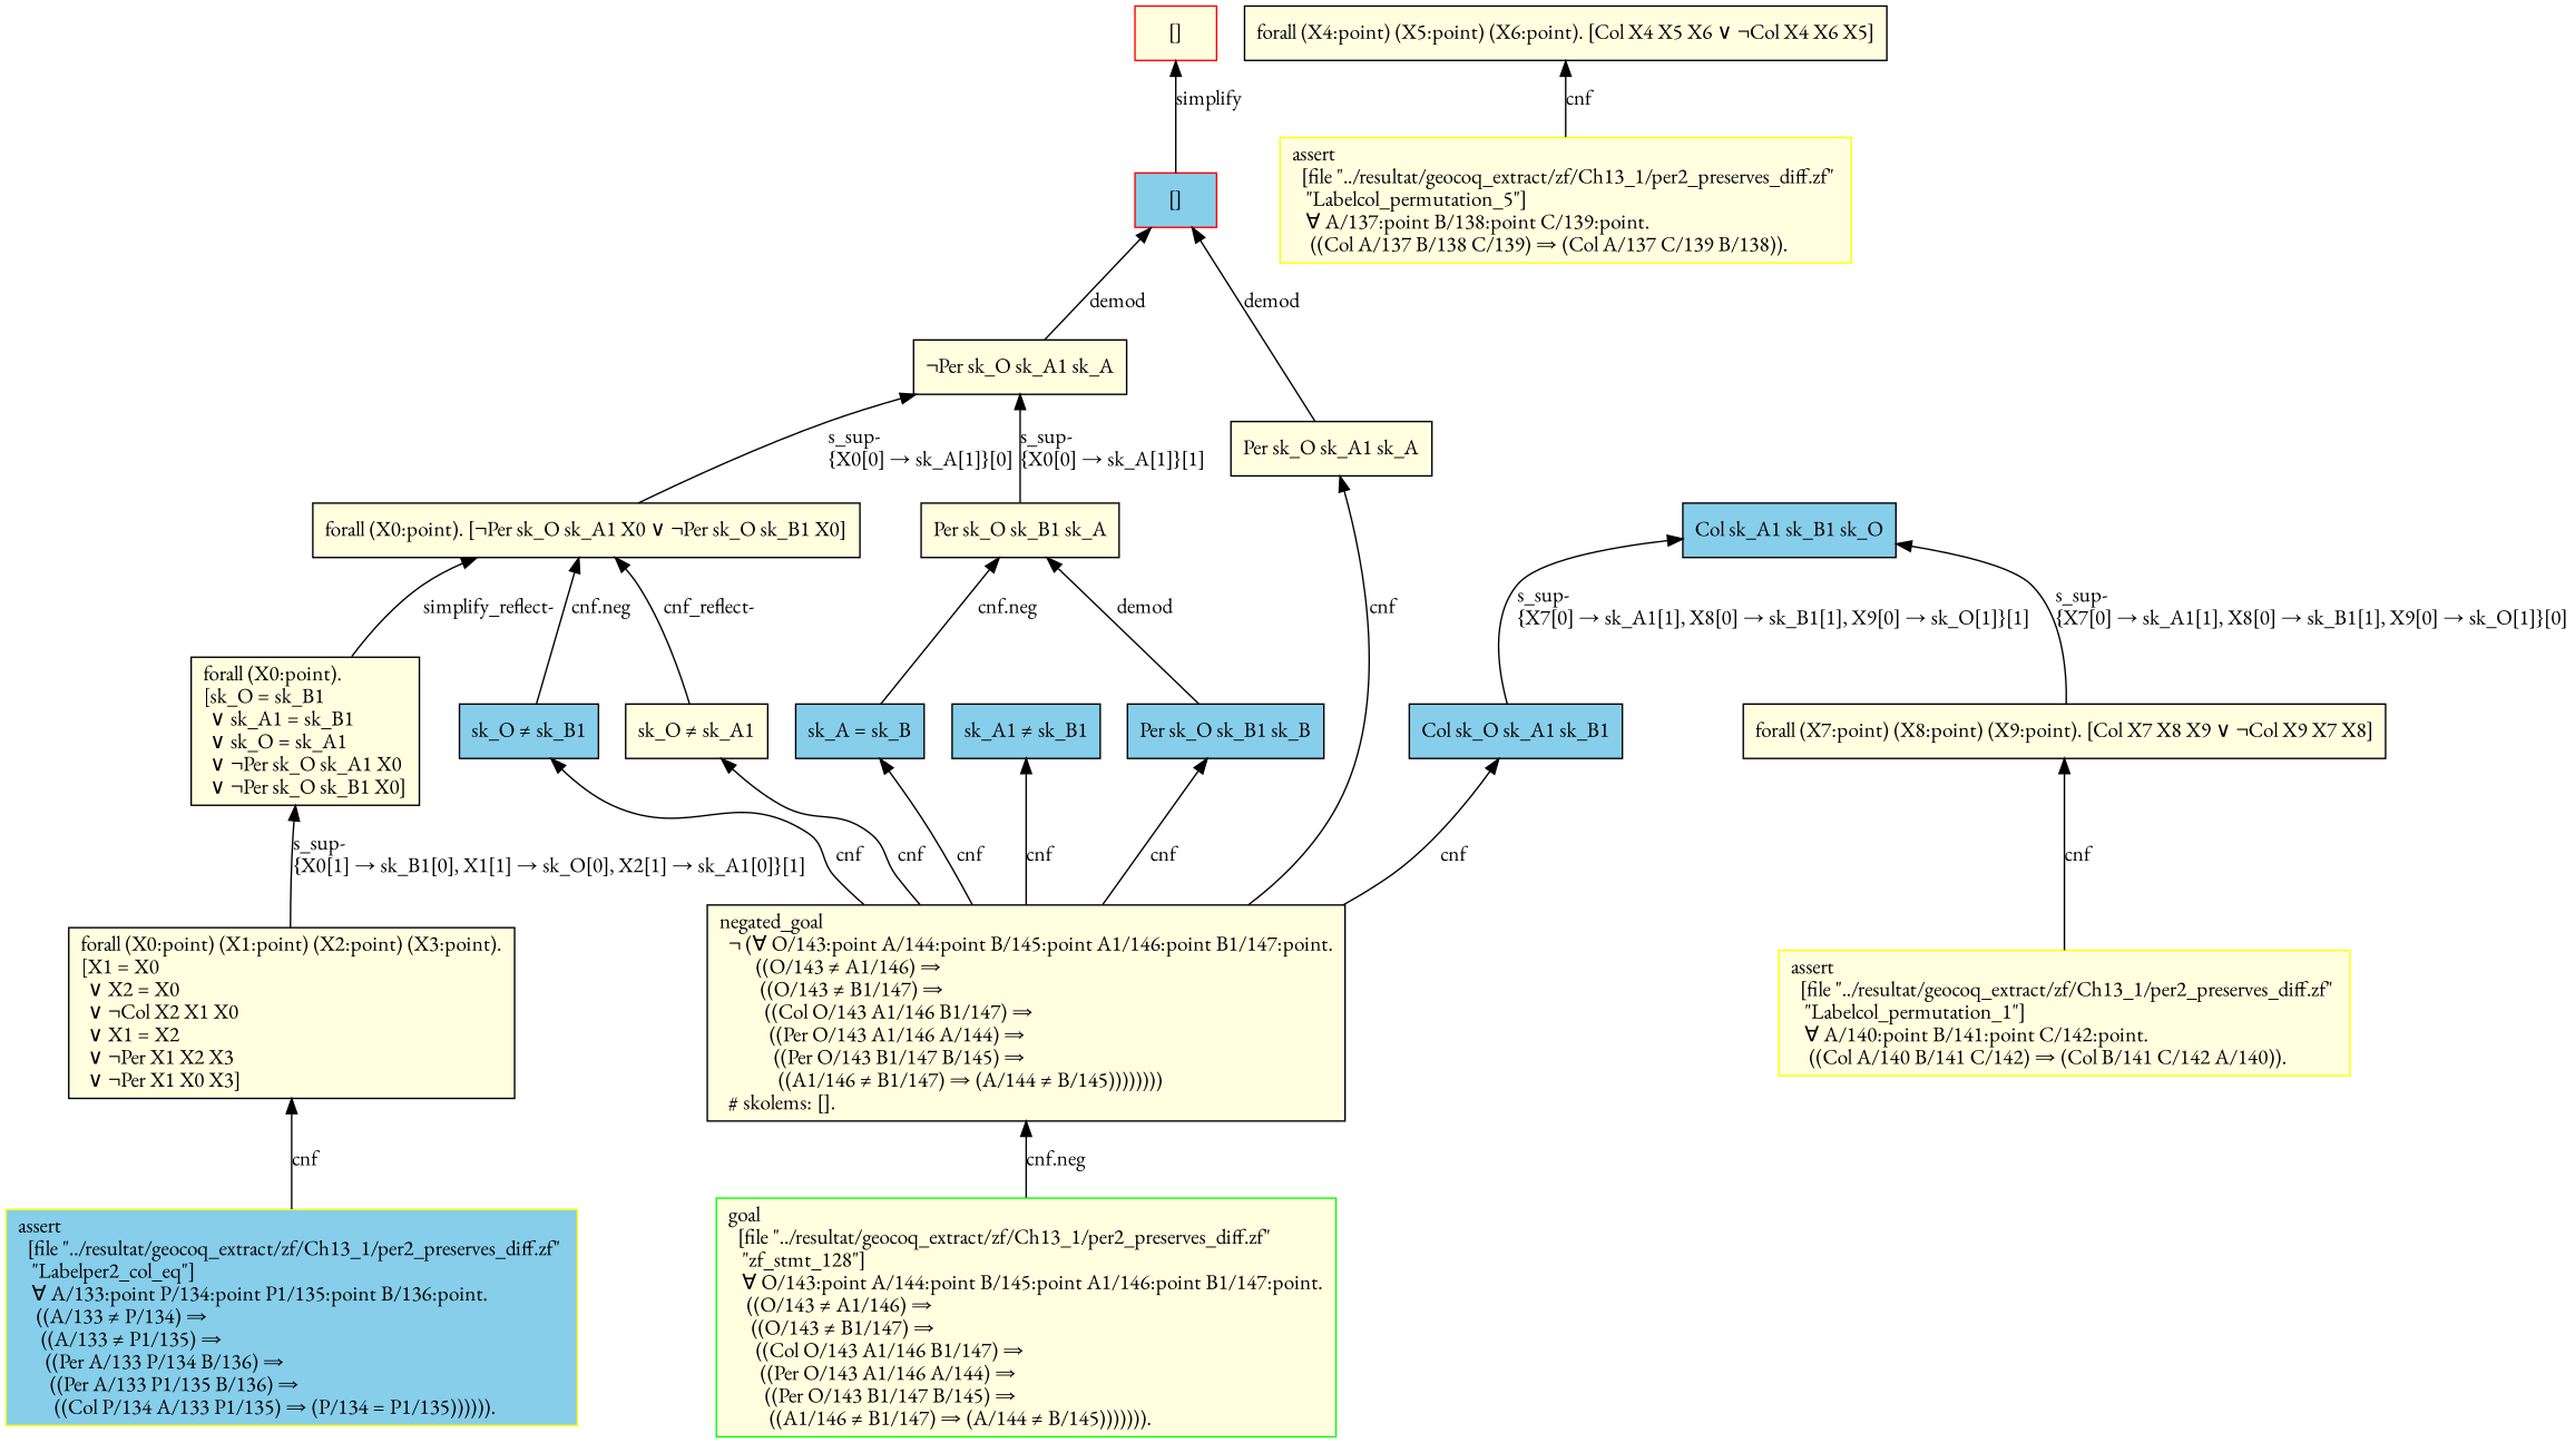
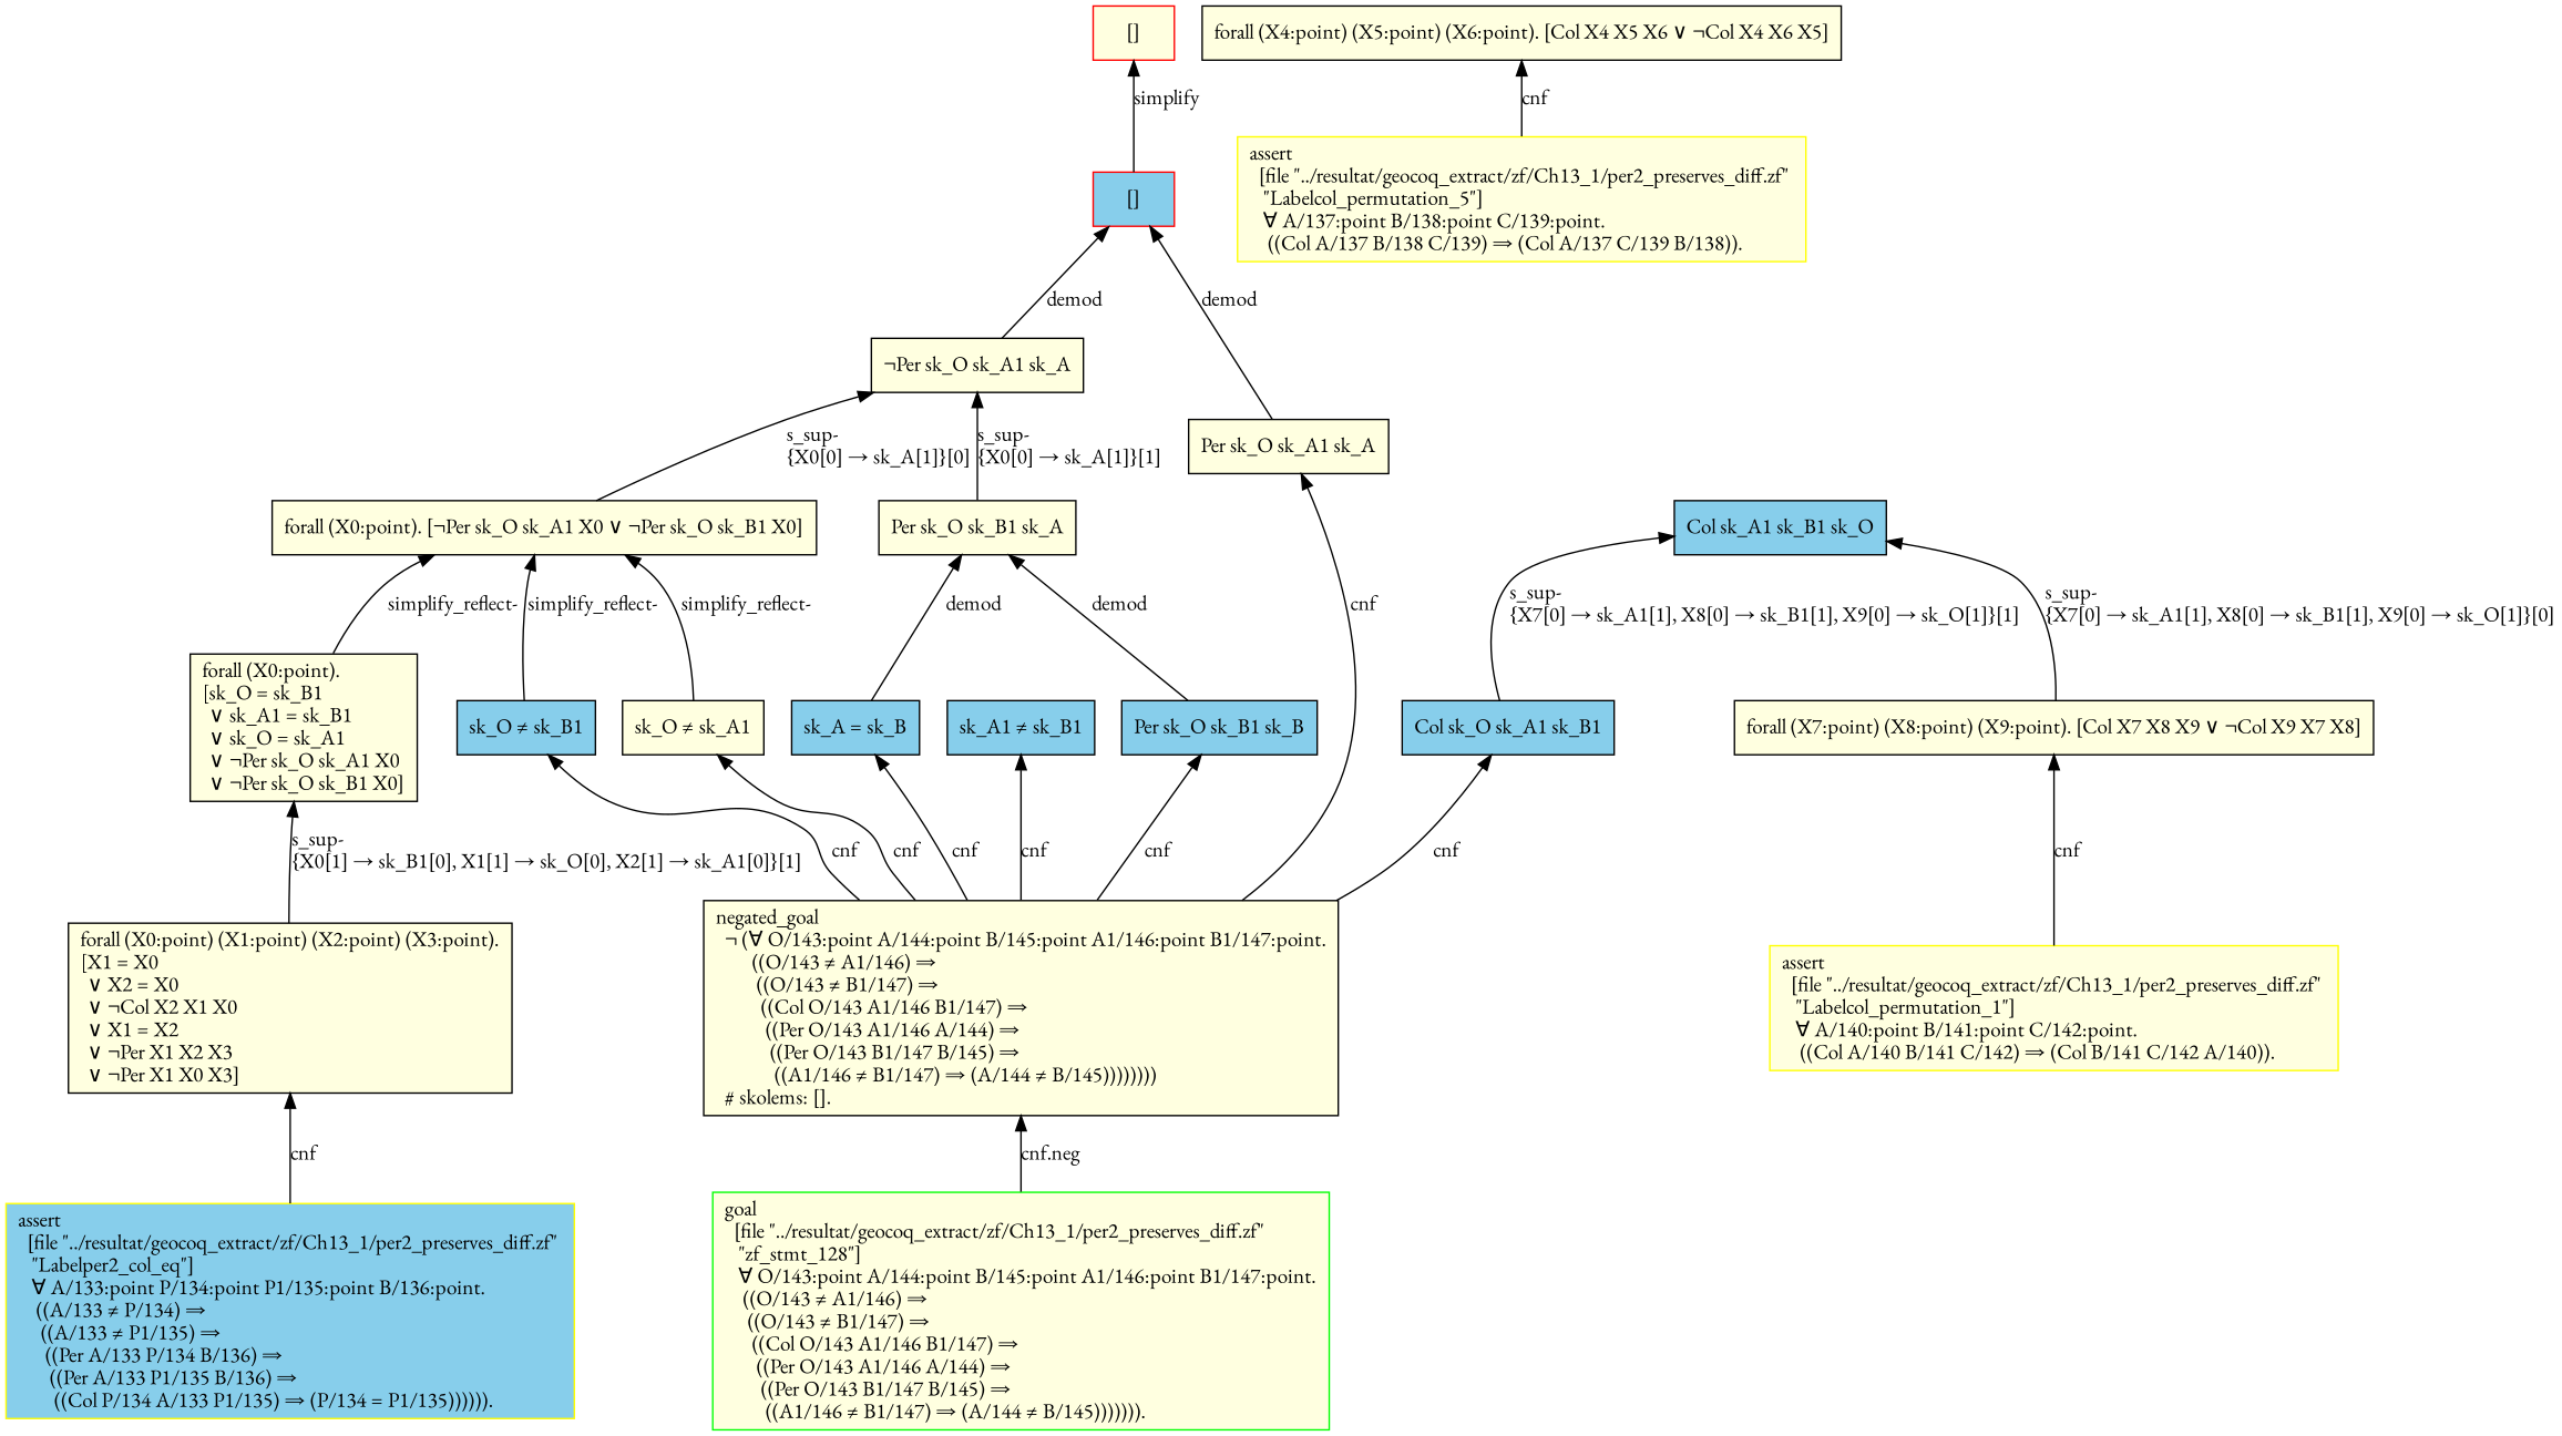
  digraph {
    fontname="EB Garamond"
    node [fillcolor=lightyellow fontname="EB Garamond" shape=box style=filled]
    edge [dir=back fontname="EB Garamond"]
    n1 [color=red label="[]"]
    n2 [color=red fillcolor=skyblue label="[]"]
    n3 [label="Per sk_O sk_A1 sk_A\l"]
    n4 [label="¬Per sk_O sk_A1 sk_A\l"]
    n5 [label="negated_goal\l  ¬ (∀ O/143:point A/144:point B/145:point A1/146:point B1/147:point.\l        ((O/143 ≠ A1/146) ⇒\l         ((O/143 ≠ B1/147) ⇒\l          ((Col O/143 A1/146 B1/147) ⇒\l           ((Per O/143 A1/146 A/144) ⇒\l            ((Per O/143 B1/147 B/145) ⇒\l             ((A1/146 ≠ B1/147) ⇒ (A/144 ≠ B/145))))))))\l  # skolems: [].\l"]
    n6 [label="forall (X0:point). [¬Per sk_O sk_A1 X0 ∨ ¬Per sk_O sk_B1 X0]\l"]
    n7 [label="Per sk_O sk_B1 sk_A\l"]
    n8 [color=green label="goal\l  [file \"../resultat/geocoq_extract/zf/Ch13_1/per2_preserves_diff.zf\" \l   \"zf_stmt_128\"]\l  ∀ O/143:point A/144:point B/145:point A1/146:point B1/147:point.\l    ((O/143 ≠ A1/146) ⇒\l     ((O/143 ≠ B1/147) ⇒\l      ((Col O/143 A1/146 B1/147) ⇒\l       ((Per O/143 A1/146 A/144) ⇒\l        ((Per O/143 B1/147 B/145) ⇒\l         ((A1/146 ≠ B1/147) ⇒ (A/144 ≠ B/145))))))).\l"]
    n9 [fillcolor=skyblue label="sk_O ≠ sk_B1\l"]
    n10 [label="sk_O ≠ sk_A1\l"]
    n11 [label="forall (X0:point).\l[sk_O = sk_B1\l ∨ sk_A1 = sk_B1\l ∨ sk_O = sk_A1\l ∨ ¬Per sk_O sk_A1 X0\l ∨ ¬Per sk_O sk_B1 X0]\l"]
    n12 [fillcolor=skyblue label="sk_A = sk_B\l"]
    n13 [fillcolor=skyblue label="Per sk_O sk_B1 sk_B\l"]
    n14 [fillcolor=skyblue label="sk_A1 ≠ sk_B1\l"]
    n15 [label="forall (X0:point) (X1:point) (X2:point) (X3:point).\l[X1 = X0\l ∨ X2 = X0\l ∨ ¬Col X2 X1 X0\l ∨ X1 = X2\l ∨ ¬Per X1 X2 X3\l ∨ ¬Per X1 X0 X3]\l"]
    n16 [color=yellow fillcolor=skyblue label="assert\l  [file \"../resultat/geocoq_extract/zf/Ch13_1/per2_preserves_diff.zf\" \l   \"Labelper2_col_eq\"]\l  ∀ A/133:point P/134:point P1/135:point B/136:point.\l    ((A/133 ≠ P/134) ⇒\l     ((A/133 ≠ P1/135) ⇒\l      ((Per A/133 P/134 B/136) ⇒\l       ((Per A/133 P1/135 B/136) ⇒\l        ((Col P/134 A/133 P1/135) ⇒ (P/134 = P1/135)))))).\l"]
    n17 [label="forall (X4:point) (X5:point) (X6:point). [Col X4 X5 X6 ∨ ¬Col X4 X6 X5]\l"]
    n18 [color=yellow label="assert\l  [file \"../resultat/geocoq_extract/zf/Ch13_1/per2_preserves_diff.zf\" \l   \"Labelcol_permutation_5\"]\l  ∀ A/137:point B/138:point C/139:point.\l    ((Col A/137 B/138 C/139) ⇒ (Col A/137 C/139 B/138)).\l"]
    n19 [fillcolor=skyblue label="Col sk_A1 sk_B1 sk_O\l"]
    n20 [label="forall (X7:point) (X8:point) (X9:point). [Col X7 X8 X9 ∨ ¬Col X9 X7 X8]\l"]
    n21 [fillcolor=skyblue label="Col sk_O sk_A1 sk_B1\l"]
    n22 [color=yellow label="assert\l  [file \"../resultat/geocoq_extract/zf/Ch13_1/per2_preserves_diff.zf\" \l   \"Labelcol_permutation_1\"]\l  ∀ A/140:point B/141:point C/142:point.\l    ((Col A/140 B/141 C/142) ⇒ (Col B/141 C/142 A/140)).\l"]
    n1 -> n2 [label=simplify]
    n2 -> n3 [label=demod]
    n2 -> n4 [label=demod]
    n3 -> n5 [label=cnf]
    n4 -> n6 [label="s_sup-\l\{X0[0] → sk_A[1]\}[0]\l"]
    n4 -> n7 [label="s_sup-\l\{X0[0] → sk_A[1]\}[1]\l"]
    n5 -> n8 [label="cnf.neg"]
-   n6 -> n9 [label="cnf.neg"]
-   n6 -> n10 [label="cnf_reflect-"]
+   n6 -> n9 [label="simplify_reflect-"]
+   n6 -> n10 [label="simplify_reflect-"]
    n6 -> n11 [label="simplify_reflect-"]
-   n7 -> n12 [label="cnf.neg"]
+   n7 -> n12 [label=demod]
    n7 -> n13 [label=demod]
    n9 -> n5 [label=cnf]
    n10 -> n5 [label=cnf]
    n11 -> n15 [label="s_sup-\l\{X0[1] → sk_B1[0], X1[1] → sk_O[0], X2[1] → sk_A1[0]\}[1]\l"]
    n12 -> n5 [label=cnf]
    n13 -> n5 [label=cnf]
    n14 -> n5 [label=cnf]
    n15 -> n16 [label=cnf]
    n17 -> n18 [label=cnf]
    n19 -> n20 [label="s_sup-\l\{X7[0] → sk_A1[1], X8[0] → sk_B1[1], X9[0] → sk_O[1]\}[0]\l"]
    n19 -> n21 [label="s_sup-\l\{X7[0] → sk_A1[1], X8[0] → sk_B1[1], X9[0] → sk_O[1]\}[1]\l"]
    n20 -> n22 [label=cnf]
    n21 -> n5 [label=cnf]
  }
